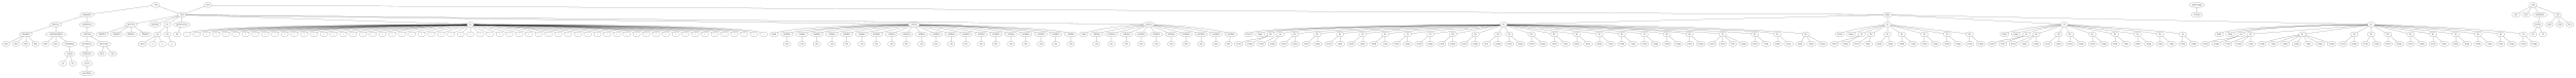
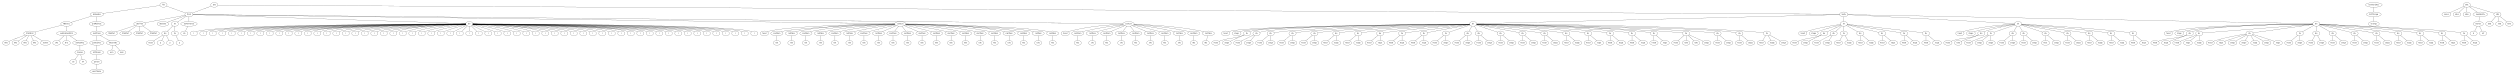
  graph {
    fontname=Nunito
    node [fontname=Nunito]
    edge [fontname=Nunito]
    n1 [label=TEI]
    n2 [label=teiHeader]
    n3 [label=front]
    n4 [label=fileDesc]
    n5 [label=profileDesc]
    n6 [label=text]
    n7 [label=body]
    n8 [label=titleStmt]
    n9 [label=publicationStmt]
    n10 [label=textClass]
+   n11 [label=revisionDesc]
    n12 [label=listChange]
    n13 [label=title]
    n14 [label=title]
    n15 [label=title]
    n16 [label=title]
+   n17 [label=author]
    n18 [label=idno]
    n19 [label=idno]
    n20 [label=availability]
    n21 [label=licence]
    n22 [label=ab]
    n23 [label=ref]
    n24 [label=bibl]
+   n25 [label=name]
    n26 [label=idno]
    n27 [label=idno]
    n28 [label=availability]
    n29 [label=bibl]
    n30 [label=licence]
    n31 [label=date]
    n32 [label=date]
    n33 [label=idno]
    n34 [label=ab]
    n35 [label=ref]
    n36 [label=particDesc]
    n37 [label=listPerson]
    n38 [label=keywords]
    n39 [label=person]
    n40 [label=persName]
    n41 [label=term]
    n42 [label=term]
    n43 [label=change]
    n44 [label=docTitle]
    n45 [label=docDate]
    n46 [label=div]
    n47 [label=performance]
    n48 [label=div]
    n49 [label=castList]
    n50 [label=castList]
    n51 [label=div]
    n52 [label=div]
    n53 [label=div]
    n54 [label=div]
    n55 [label=titlePart]
    n56 [label=titlePart]
    n57 [label=titlePart]
    n58 [label=titlePart]
    n59 [label=div]
    n60 [label=div]
    n61 [label=ab]
    n62 [label=l]
    n63 [label=l]
    n64 [label=l]
    n65 [label=l]
    n66 [label=l]
    n67 [label=l]
    n68 [label=l]
    n69 [label=l]
    n70 [label=l]
    n71 [label=l]
    n72 [label=l]
    n73 [label=l]
    n74 [label=l]
    n75 [label=l]
    n76 [label=l]
    n77 [label=l]
    n78 [label=l]
    n79 [label=l]
    n80 [label=l]
    n81 [label=l]
    n82 [label=l]
    n83 [label=l]
    n84 [label=l]
    n85 [label=l]
    n86 [label=l]
    n87 [label=l]
    n88 [label=l]
    n89 [label=l]
    n90 [label=l]
    n91 [label=l]
    n92 [label=l]
    n93 [label=l]
    n94 [label=l]
    n95 [label=l]
    n96 [label=l]
    n97 [label=l]
    n98 [label=l]
    n99 [label=l]
    n100 [label=l]
    n101 [label=l]
    n102 [label=l]
    n103 [label=l]
    n104 [label=l]
    n105 [label=l]
    n106 [label=l]
    n107 [label=l]
    n108 [label=l]
    n109 [label=l]
    n110 [label=l]
    n111 [label=l]
    n112 [label=l]
    n113 [label=l]
    n114 [label=l]
    n115 [label=l]
    n116 [label=l]
    n117 [label=l]
    n118 [label=l]
    n119 [label=l]
    n120 [label=l]
    n121 [label=l]
    n122 [label=head]
    n123 [label=castItem]
    n124 [label=castItem]
    n125 [label=castItem]
    n126 [label=castItem]
    n127 [label=castItem]
    n128 [label=castItem]
    n129 [label=castItem]
    n130 [label=castItem]
    n131 [label=castItem]
    n132 [label=castItem]
    n133 [label=castItem]
    n134 [label=castItem]
    n135 [label=castItem]
    n136 [label=castItem]
    n137 [label=castItem]
    n138 [label=castItem]
    n139 [label=castItem]
    n140 [label=castItem]
    n141 [label=castItem]
    n142 [label=castItem]
    n143 [label=head]
    n144 [label=castItem]
    n145 [label=castItem]
    n146 [label=castItem]
    n147 [label=castItem]
    n148 [label=castItem]
    n149 [label=castItem]
    n150 [label=castItem]
    n151 [label=castItem]
    n152 [label=castItem]
    n153 [label=castItem]
    n154 [label=head]
    n155 [label=p]
    n156 [label=p]
    n157 [label=p]
    n158 [label=role]
    n159 [label=role]
    n160 [label=role]
    n161 [label=role]
    n162 [label=role]
    n163 [label=role]
    n164 [label=role]
    n165 [label=role]
    n166 [label=role]
    n167 [label=role]
    n168 [label=role]
    n169 [label=role]
    n170 [label=role]
    n171 [label=role]
    n172 [label=role]
    n173 [label=role]
    n174 [label=role]
    n175 [label=role]
    n176 [label=role]
    n177 [label=role]
    n178 [label=role]
    n179 [label=role]
    n180 [label=role]
    n181 [label=role]
    n182 [label=role]
    n183 [label=role]
    n184 [label=role]
    n185 [label=role]
    n186 [label=role]
    n187 [label=role]
    n188 [label=head]
    n189 [label=stage]
    n190 [label=div]
    n191 [label=div]
    n192 [label=div]
    n193 [label=div]
    n194 [label=div]
    n195 [label=div]
    n196 [label=div]
    n197 [label=div]
    n198 [label=div]
    n199 [label=div]
    n200 [label=div]
    n201 [label=div]
    n202 [label=div]
    n203 [label=div]
    n204 [label=div]
    n205 [label=div]
    n206 [label=div]
    n207 [label=div]
    n208 [label=div]
    n209 [label=div]
    n210 [label=div]
    n211 [label=div]
    n212 [label=div]
    n213 [label=div]
    n214 [label=div]
    n215 [label=head]
    n216 [label=stage]
    n217 [label=div]
    n218 [label=div]
    n219 [label=div]
    n220 [label=div]
    n221 [label=div]
    n222 [label=div]
    n223 [label=div]
    n224 [label=head]
    n225 [label=stage]
    n226 [label=div]
    n227 [label=div]
    n228 [label=div]
    n229 [label=div]
    n230 [label=div]
    n231 [label=div]
    n232 [label=div]
    n233 [label=div]
    n234 [label=div]
    n235 [label=head]
    n236 [label=stage]
    n237 [label=div]
    n238 [label=div]
    n239 [label=div]
    n240 [label=div]
    n241 [label=div]
    n242 [label=div]
    n243 [label=div]
    n244 [label=div]
    n245 [label=div]
    n246 [label=div]
    n247 [label=div]
    n248 [label=div]
    n249 [label=head]
    n250 [label=stage]
    n251 [label=head]
    n252 [label=stage]
    n253 [label=head]
    n254 [label=stage]
    n255 [label=head]
    n256 [label=stage]
    n257 [label=head]
    n258 [label=stage]
    n259 [label=head]
    n260 [label=stage]
    n261 [label=head]
    n262 [label=stage]
    n263 [label=head]
    n264 [label=stage]
    n265 [label=head]
    n266 [label=stage]
    n267 [label=head]
    n268 [label=stage]
    n269 [label=head]
    n270 [label=stage]
    n271 [label=head]
    n272 [label=stage]
    n273 [label=head]
    n274 [label=stage]
    n275 [label=head]
    n276 [label=stage]
    n277 [label=head]
    n278 [label=stage]
    n279 [label=head]
    n280 [label=stage]
    n281 [label=head]
    n282 [label=stage]
    n283 [label=head]
    n284 [label=stage]
    n285 [label=head]
    n286 [label=stage]
    n287 [label=head]
    n288 [label=stage]
    n289 [label=head]
    n290 [label=stage]
    n291 [label=head]
    n292 [label=note]
    n293 [label=note]
    n294 [label=stage]
    n295 [label=head]
    n296 [label=stage]
    n297 [label=head]
    n298 [label=stage]
    n299 [label=head]
    n300 [label=stage]
    n301 [label=stage]
    n302 [label=head]
    n303 [label=stage]
    n304 [label=head]
    n305 [label=stage]
    n306 [label=head]
    n307 [label=stage]
    n308 [label=head]
    n309 [label=stage]
    n310 [label=head]
    n311 [label=stage]
    n312 [label=head]
    n313 [label=stage]
    n314 [label=head]
    n315 [label=stage]
    n316 [label=head]
    n317 [label=note]
    n318 [label=head]
    n319 [label=stage]
    n320 [label=stage]
    n321 [label=head]
    n322 [label=stage]
    n323 [label=head]
    n324 [label=stage]
    n325 [label=head]
    n326 [label=stage]
    n327 [label=head]
    n328 [label=stage]
    n329 [label=head]
    n330 [label=stage]
    n331 [label=head]
    n332 [label=stage]
    n333 [label=head]
    n334 [label=stage]
    n335 [label=head]
    n336 [label=stage]
    n337 [label=head]
    n338 [label=stage]
    n339 [label=stage]
    n340 [label=head]
    n341 [label=stage]
    n342 [label=stage]
    n343 [label=stage]
    n344 [label=stage]
    n345 [label=stage]
    n346 [label=stage]
    n347 [label=head]
    n348 [label=stage]
    n349 [label=head]
    n350 [label=stage]
    n351 [label=head]
    n352 [label=stage]
    n353 [label=head]
    n354 [label=stage]
    n355 [label=head]
    n356 [label=stage]
    n357 [label=head]
    n358 [label=stage]
    n359 [label=head]
    n360 [label=stage]
    n361 [label=head]
    n362 [label=stage]
    n363 [label=head]
    n364 [label=stage]
    n1 -- n2
    n1 -- n3
    n2 -- n4
    n2 -- n5
    n3 -- n44
    n3 -- n45
    n3 -- n46
    n3 -- n47
    n3 -- n48
    n3 -- n49
    n3 -- n50
    n4 -- n8
    n4 -- n9
    n5 -- n10
    n6 -- n3
    n6 -- n7
    n7 -- n51
    n7 -- n52
    n7 -- n53
    n7 -- n54
    n8 -- n13
    n8 -- n14
    n8 -- n15
    n8 -- n16
+   n8 -- n17
    n9 -- n18
    n9 -- n19
    n9 -- n20
    n10 -- n36
    n10 -- n38
+   n11 -- n12
    n12 -- n43
    n20 -- n21
    n21 -- n22
    n21 -- n23
+   n24 -- n25
    n24 -- n26
    n24 -- n27
    n24 -- n28
    n24 -- n29
    n28 -- n30
    n29 -- n31
    n29 -- n32
    n29 -- n33
    n30 -- n34
    n30 -- n35
    n36 -- n37
    n37 -- n39
    n38 -- n41
    n38 -- n42
    n39 -- n40
    n44 -- n55
    n44 -- n56
    n44 -- n57
    n44 -- n58
    n46 -- n59
    n46 -- n60
    n47 -- n61
    n48 -- n62
    n48 -- n63
    n48 -- n64
    n48 -- n65
    n48 -- n66
    n48 -- n67
    n48 -- n68
    n48 -- n69
    n48 -- n70
    n48 -- n71
    n48 -- n72
    n48 -- n73
    n48 -- n74
    n48 -- n75
    n48 -- n76
    n48 -- n77
    n48 -- n78
    n48 -- n79
    n48 -- n80
    n48 -- n81
    n48 -- n82
    n48 -- n83
    n48 -- n84
    n48 -- n85
    n48 -- n86
    n48 -- n87
    n48 -- n88
    n48 -- n89
    n48 -- n90
    n48 -- n91
    n48 -- n92
    n48 -- n93
    n48 -- n94
    n48 -- n95
    n48 -- n96
    n48 -- n97
    n48 -- n98
    n48 -- n99
    n48 -- n100
    n48 -- n101
    n48 -- n102
    n48 -- n103
    n48 -- n104
    n48 -- n105
    n48 -- n106
    n48 -- n107
    n48 -- n108
    n48 -- n109
    n48 -- n110
    n48 -- n111
    n48 -- n112
    n48 -- n113
    n48 -- n114
    n48 -- n115
    n48 -- n116
    n48 -- n117
    n48 -- n118
    n48 -- n119
    n48 -- n120
    n48 -- n121
    n49 -- n122
    n49 -- n123
    n49 -- n124
    n49 -- n125
    n49 -- n126
    n49 -- n127
    n49 -- n128
    n49 -- n129
    n49 -- n130
    n49 -- n131
    n49 -- n132
    n49 -- n133
    n49 -- n134
    n49 -- n135
    n49 -- n136
    n49 -- n137
    n49 -- n138
    n49 -- n139
    n49 -- n140
    n49 -- n141
    n49 -- n142
    n50 -- n143
    n50 -- n144
    n50 -- n145
    n50 -- n146
    n50 -- n147
    n50 -- n148
    n50 -- n149
    n50 -- n150
    n50 -- n151
    n50 -- n152
    n50 -- n153
    n51 -- n188
    n51 -- n189
    n51 -- n190
    n51 -- n191
    n51 -- n192
    n51 -- n193
    n51 -- n194
    n51 -- n195
    n51 -- n196
    n51 -- n197
    n51 -- n198
    n51 -- n199
    n51 -- n200
    n51 -- n201
    n51 -- n202
    n51 -- n203
    n51 -- n204
    n51 -- n205
    n51 -- n206
    n51 -- n207
    n51 -- n208
    n51 -- n209
    n51 -- n210
    n51 -- n211
    n51 -- n212
    n51 -- n213
    n51 -- n214
    n52 -- n215
    n52 -- n216
    n52 -- n217
    n52 -- n218
    n52 -- n219
    n52 -- n220
    n52 -- n221
    n52 -- n222
    n52 -- n223
    n53 -- n224
    n53 -- n225
    n53 -- n226
    n53 -- n227
    n53 -- n228
    n53 -- n229
    n53 -- n230
    n53 -- n231
    n53 -- n232
    n53 -- n233
    n53 -- n234
    n54 -- n235
    n54 -- n236
    n54 -- n237
    n54 -- n238
    n54 -- n239
    n54 -- n240
    n54 -- n241
    n54 -- n242
    n54 -- n243
    n54 -- n244
    n54 -- n245
    n54 -- n246
    n54 -- n247
    n54 -- n248
    n59 -- n154
    n59 -- n155
    n59 -- n156
    n60 -- n157
    n123 -- n158
    n124 -- n159
    n125 -- n160
    n126 -- n161
    n127 -- n162
    n128 -- n163
    n129 -- n164
    n130 -- n165
    n131 -- n166
    n132 -- n167
    n133 -- n168
    n134 -- n169
    n135 -- n170
    n136 -- n171
    n137 -- n172
    n138 -- n173
    n139 -- n174
    n140 -- n175
    n141 -- n176
    n142 -- n177
    n144 -- n178
    n145 -- n179
    n146 -- n180
    n147 -- n181
    n148 -- n182
    n149 -- n183
    n150 -- n184
    n151 -- n185
    n152 -- n186
    n153 -- n187
    n190 -- n249
    n190 -- n250
    n191 -- n251
    n191 -- n252
    n192 -- n253
    n192 -- n254
    n193 -- n255
    n193 -- n256
    n194 -- n257
    n194 -- n258
    n195 -- n259
    n195 -- n260
    n196 -- n261
    n196 -- n262
    n197 -- n263
    n197 -- n264
    n198 -- n265
    n198 -- n266
    n199 -- n267
    n199 -- n268
    n200 -- n269
    n200 -- n270
    n201 -- n271
    n201 -- n272
    n202 -- n273
    n202 -- n274
    n203 -- n275
    n203 -- n276
    n204 -- n277
    n204 -- n278
    n205 -- n279
    n205 -- n280
    n206 -- n281
    n206 -- n282
    n207 -- n283
    n207 -- n284
    n208 -- n285
    n208 -- n286
    n209 -- n287
    n209 -- n288
    n210 -- n289
    n210 -- n290
    n211 -- n291
    n211 -- n292
    n211 -- n293
    n211 -- n294
    n212 -- n295
    n212 -- n296
    n213 -- n297
    n213 -- n298
    n214 -- n299
    n214 -- n300
    n214 -- n301
    n217 -- n302
    n217 -- n303
    n218 -- n304
    n218 -- n305
    n219 -- n306
    n219 -- n307
    n220 -- n308
    n220 -- n309
    n221 -- n310
    n221 -- n311
    n222 -- n312
    n222 -- n313
    n223 -- n314
    n223 -- n315
    n226 -- n316
    n226 -- n317
    n227 -- n318
    n227 -- n319
    n227 -- n320
    n228 -- n321
    n228 -- n322
    n229 -- n323
    n229 -- n324
    n230 -- n325
    n230 -- n326
    n231 -- n327
    n231 -- n328
    n232 -- n329
    n232 -- n330
    n233 -- n331
    n233 -- n332
    n234 -- n333
    n234 -- n334
    n237 -- n335
    n237 -- n336
    n238 -- n337
    n238 -- n338
    n238 -- n339
    n239 -- n340
    n239 -- n341
    n239 -- n342
    n239 -- n343
    n239 -- n344
    n239 -- n345
    n239 -- n346
    n240 -- n347
    n240 -- n348
    n241 -- n349
    n241 -- n350
    n242 -- n351
    n242 -- n352
    n243 -- n353
    n243 -- n354
    n244 -- n355
    n244 -- n356
    n245 -- n357
    n245 -- n358
    n246 -- n359
    n246 -- n360
    n247 -- n361
    n247 -- n362
    n248 -- n363
    n248 -- n364
  }
